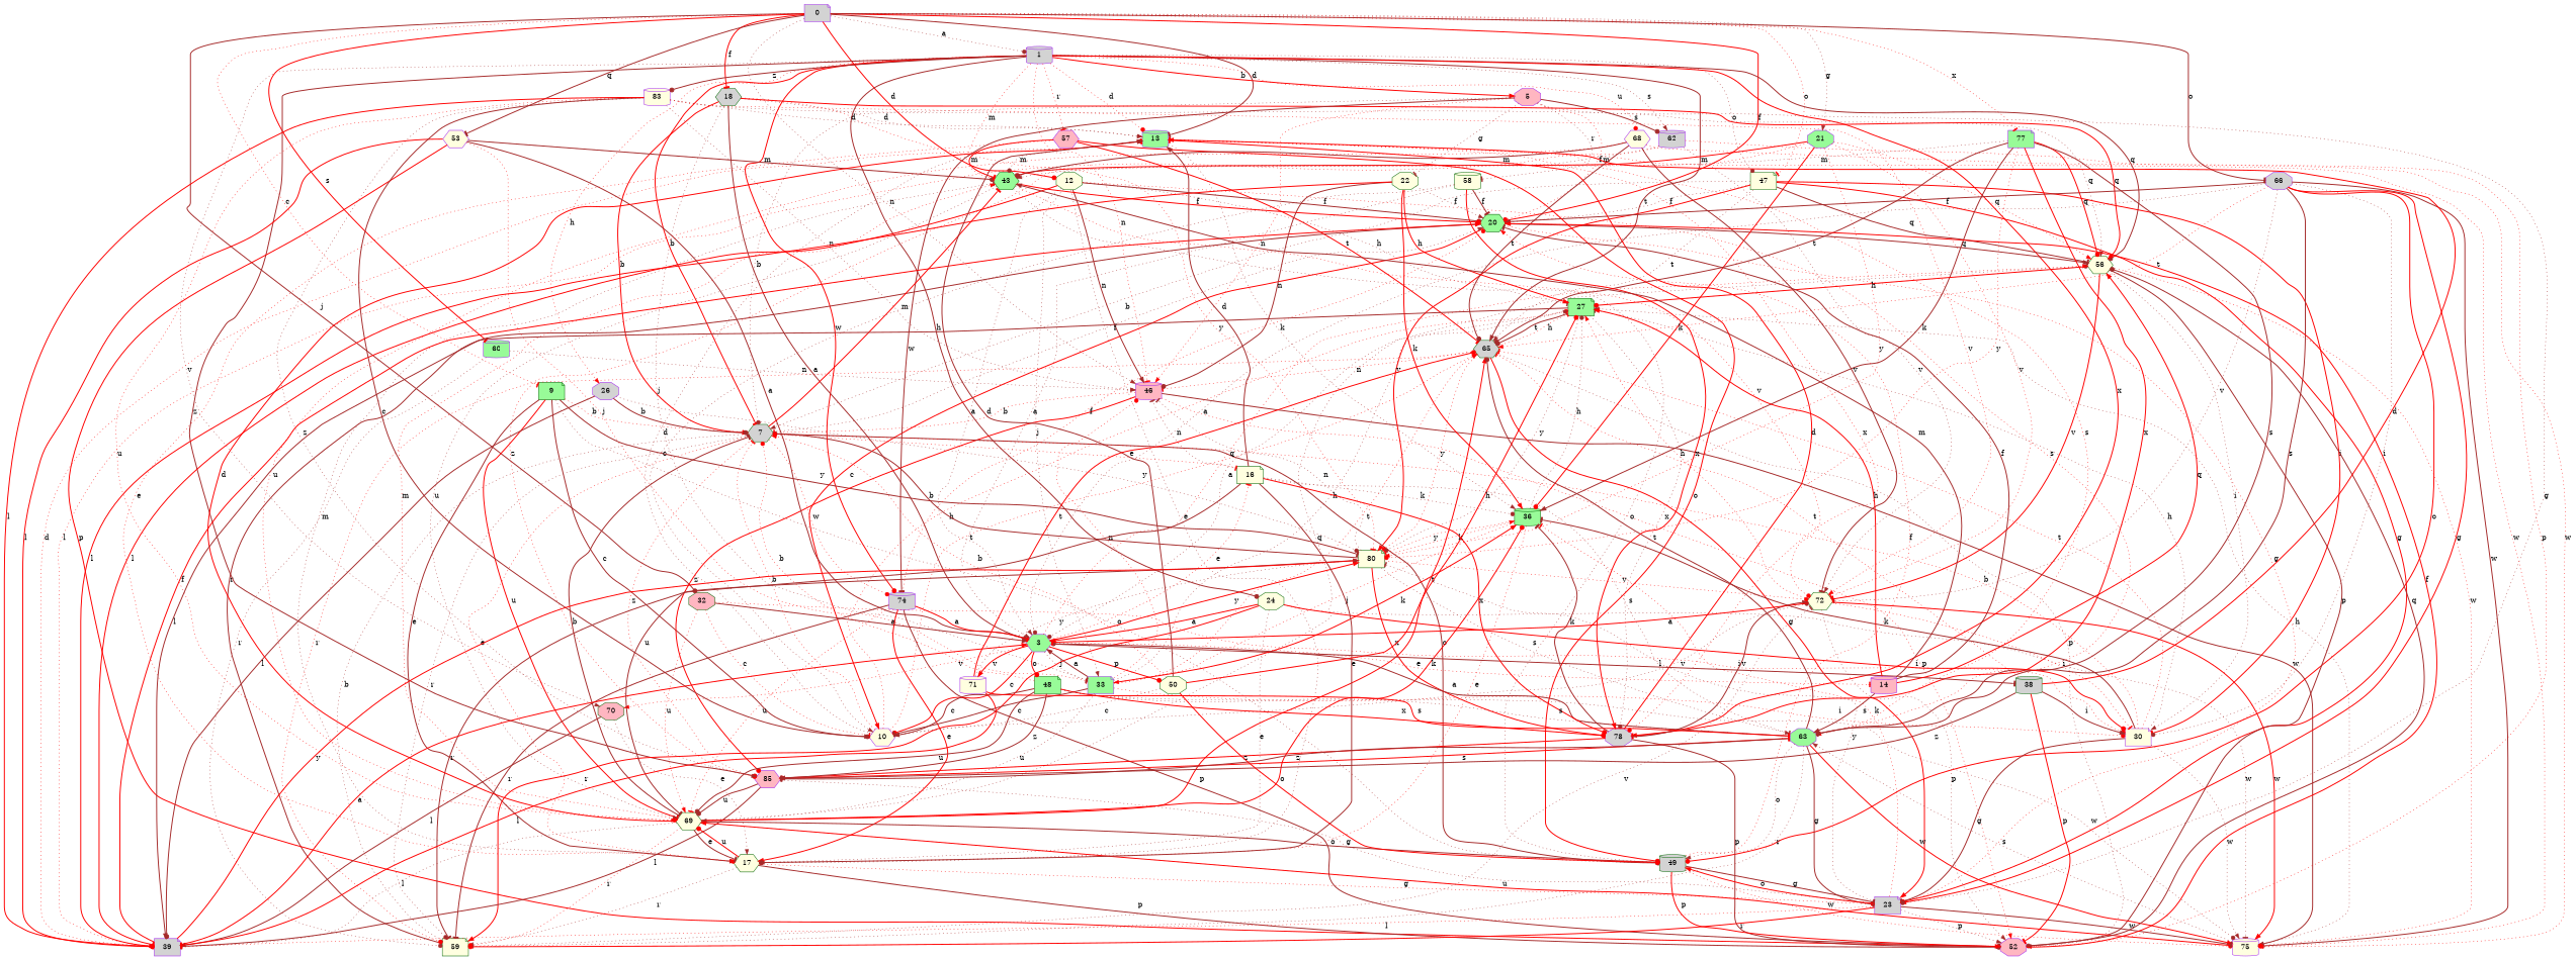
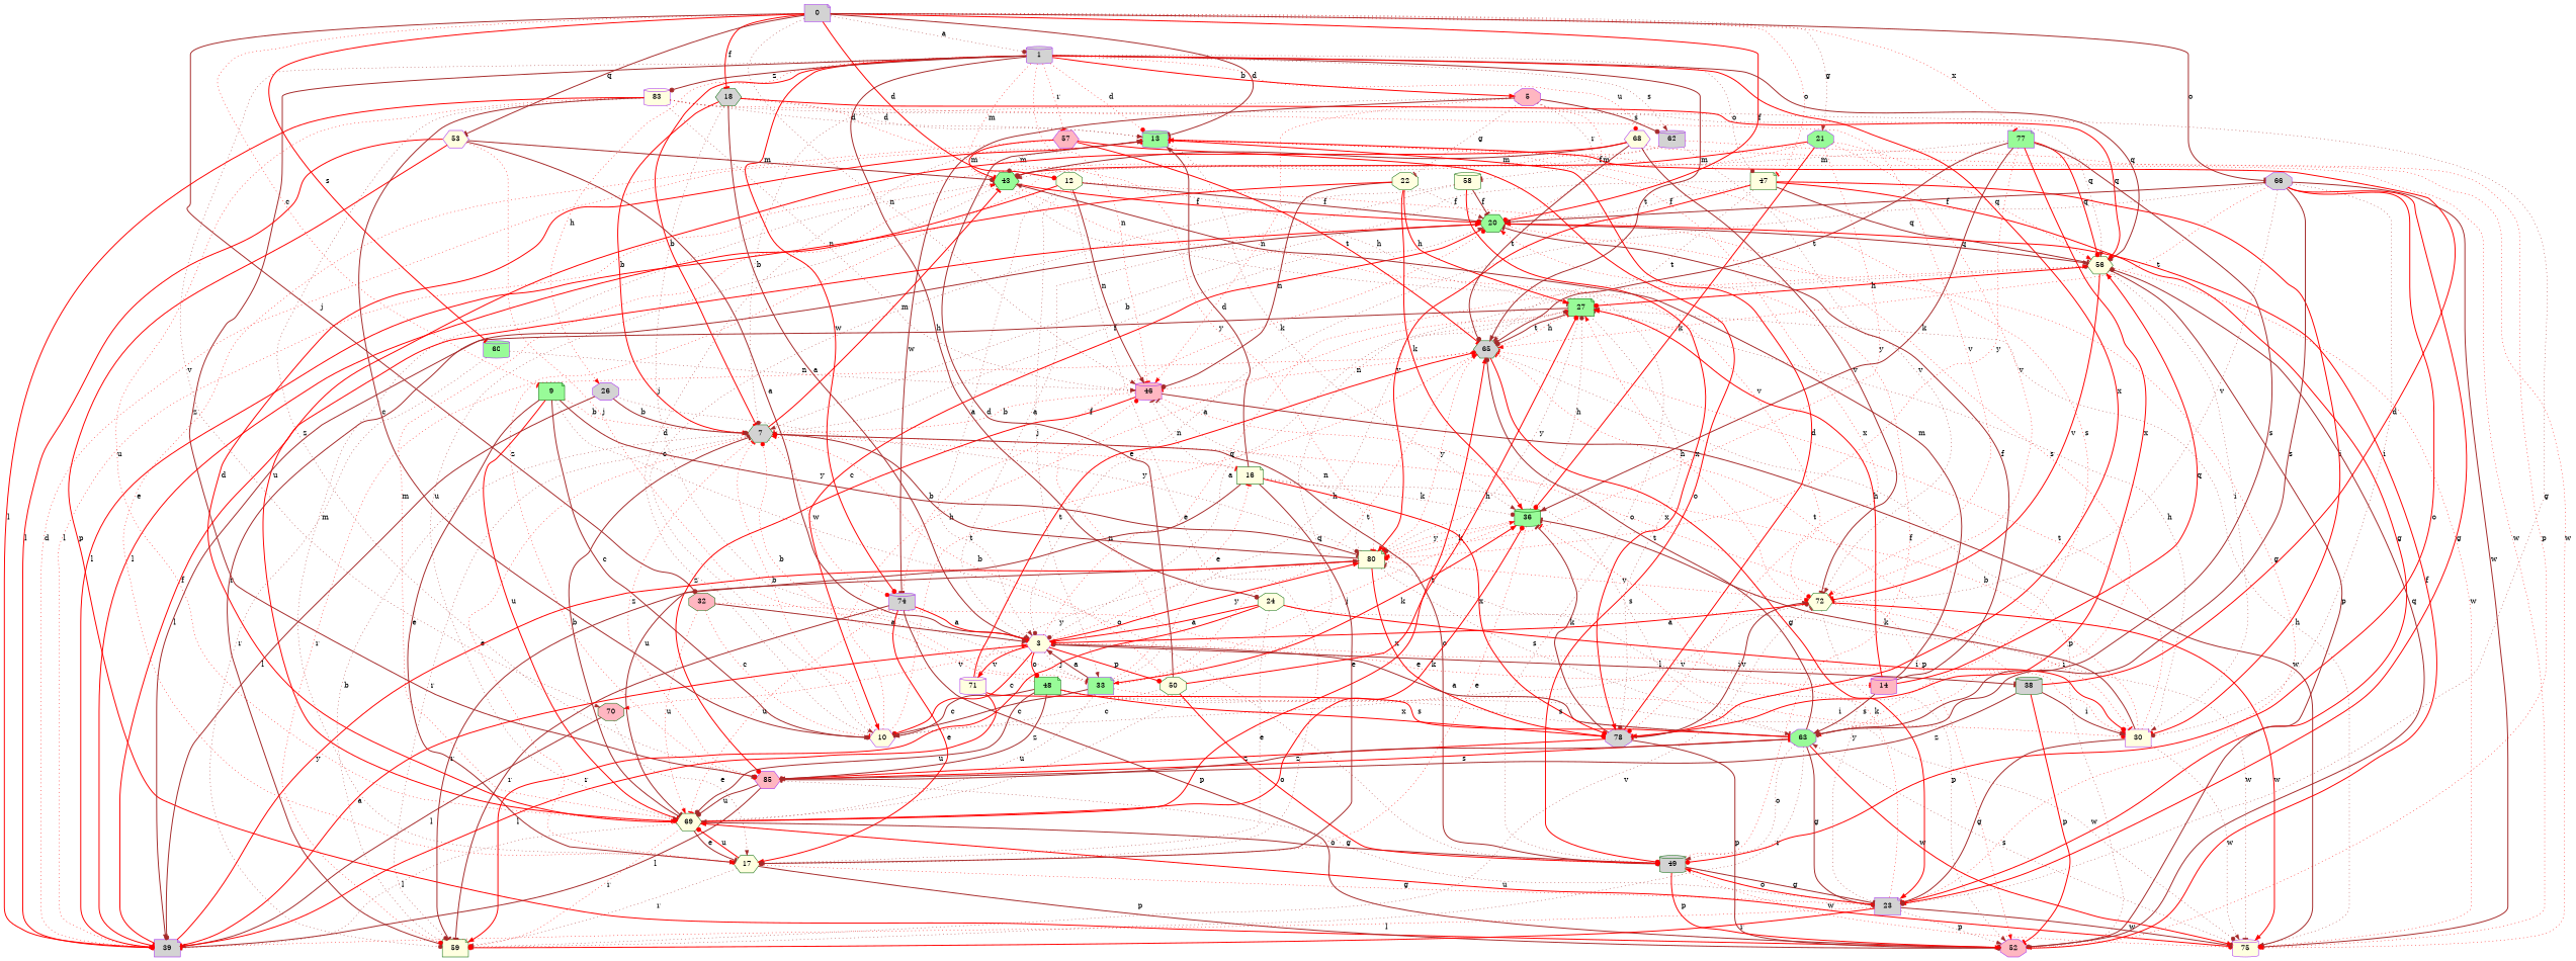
  strict digraph {
    node [color=purple fillcolor=lightyellow shape=hexagon style=filled]
    edge [arrowhead=normal color=brown style=bold]
    0 [fillcolor=lightgrey shape=note]
    1 [fillcolor=lightgrey shape=cylinder]
    9 [color=darkgreen fillcolor=palegreen shape=note]
    12 [color=darkgreen shape=octagon]
    13 [fillcolor=palegreen shape=cylinder]
    18 [color=darkgreen fillcolor=lightgrey]
    20 [color=darkgreen fillcolor=palegreen]
    21 [fillcolor=palegreen shape=octagon]
    32 [color=darkgreen fillcolor=lightpink shape=octagon]
    46 [fillcolor=lightpink shape=cylinder]
    47 [color=darkgreen shape=note]
    53
    60 [fillcolor=palegreen shape=cylinder]
    66 [fillcolor=lightgrey shape=octagon]
    77 [fillcolor=palegreen shape=note]
    5 [fillcolor=lightpink shape=octagon]
    7 [color=darkgreen fillcolor=lightgrey]
    24 [color=darkgreen shape=octagon]
    26 [fillcolor=lightgrey shape=octagon]
    43 [color=darkgreen fillcolor=palegreen]
    56 [color=darkgreen]
    57 [fillcolor=lightpink]
    62 [fillcolor=lightgrey shape=cylinder]
    65 [color=darkgreen fillcolor=lightgrey]
    68
    70 [color=darkgreen fillcolor=lightpink shape=octagon]
    74 [fillcolor=lightgrey shape=cylinder]
    78 [fillcolor=lightgrey shape=octagon]
    83 [shape=cylinder]
    85 [fillcolor=lightpink]
    10
    80 [color=darkgreen shape=note]
    17 [color=darkgreen]
    49 [color=darkgreen fillcolor=lightgrey shape=cylinder]
    69 [color=darkgreen]
-   3 [fillcolor=palegreen]
+   3
    33 [fillcolor=palegreen shape=note]
    27 [color=darkgreen fillcolor=palegreen shape=note]
    39 [fillcolor=lightgrey shape=note]
    63 [fillcolor=palegreen shape=octagon]
    36 [color=darkgreen fillcolor=palegreen shape=cylinder]
    75 [shape=cylinder]
    23 [fillcolor=lightgrey shape=note]
    59 [color=darkgreen shape=note]
    72 [color=darkgreen]
    30 [shape=note]
    52 [fillcolor=lightpink shape=octagon]
    22 [color=darkgreen shape=octagon]
    58 [color=darkgreen shape=cylinder]
    16 [color=darkgreen shape=note]
    14 [fillcolor=lightpink shape=cylinder]
    38 [color=darkgreen fillcolor=lightgrey shape=cylinder]
    48 [color=darkgreen fillcolor=palegreen shape=note]
    50 [color=darkgreen shape=octagon]
    71 [shape=cylinder]
    0 -> 1 [arrowhead=dot label=a style=dotted]
    0 -> 9 [arrowhead=tee color=red label=c style=dotted]
    0 -> 12 [arrowhead=dot color=red label=d]
    0 -> 13 [arrowhead=tee label=d]
    0 -> 18 [arrowhead=tee color=red label=f]
    0 -> 20 [arrowhead=tee color=red label=f]
    0 -> 21 [label=g style=dotted]
    0 -> 32 [arrowhead=dot label=j]
    0 -> 46 [label=n style=dotted]
    0 -> 47 [arrowhead=tee color=red label=o style=dotted]
    0 -> 53 [arrowhead=tee label=q]
    0 -> 60 [arrowhead=tee color=red label=s]
    0 -> 66 [arrowhead=tee label=o]
    0 -> 77 [arrowhead=tee color=red label=x style=dotted]
    1 -> 13 [arrowhead=dot color=red label=d style=dotted]
    1 -> 46 [arrowhead=tee color=red label=n style=dotted]
    1 -> 47 [arrowhead=dot label=o style=dotted]
    1 -> 5 [color=red label=b]
    1 -> 7 [arrowhead=tee color=red label=b]
    1 -> 24 [arrowhead=dot label=h]
    1 -> 26 [color=red label=h style=dotted]
    1 -> 43 [arrowhead=tee color=red label=m style=dotted]
    1 -> 56 [arrowhead=dot label=q]
    1 -> 57 [arrowhead=tee color=red label=r style=dotted]
    1 -> 62 [label=s style=dotted]
    1 -> 65 [label=t]
    1 -> 68 [arrowhead=dot color=red label=u style=dotted]
    1 -> 70 [label=v style=dotted]
    1 -> 74 [arrowhead=dot color=red label=w]
    1 -> 78 [arrowhead=tee color=red label=x]
    1 -> 83 [arrowhead=dot label=z]
    1 -> 85 [arrowhead=dot label=z]
    9 -> 7 [color=red label=b style=dotted]
    9 -> 10 [arrowhead=dot label=c]
    9 -> 80 [arrowhead=tee label=y]
    9 -> 17 [label=e]
    9 -> 49 [arrowhead=tee label=o style=dotted]
    9 -> 69 [arrowhead=tee color=red label=u]
    12 -> 20 [arrowhead=dot label=f]
    12 -> 46 [label=n]
    12 -> 17 [arrowhead=dot label=e style=dotted]
    12 -> 3 [label=a style=dotted]
    12 -> 33 [label=j style=dotted]
    12 -> 27 [arrowhead=tee label=h style=dotted]
    12 -> 39 [arrowhead=tee color=red label=l]
    12 -> 63 [arrowhead=dot color=red label=s style=dotted]
    13 -> 43 [arrowhead=dot label=m style=dotted]
    13 -> 78 [arrowhead=dot color=red label=x style=dotted]
    13 -> 63 [color=red label=s style=dotted]
    13 -> 36 [label=k style=dotted]
    13 -> 75 [arrowhead=dot color=red label=w style=dotted]
    18 -> 13 [label=d style=dotted]
    18 -> 7 [color=red label=b]
    18 -> 56 [color=red label=q]
    18 -> 80 [arrowhead=tee color=red label=y style=dotted]
    18 -> 3 [label=a]
    18 -> 33 [arrowhead=tee label=j style=dotted]
    20 -> 56 [label=q]
    20 -> 10 [color=red label=c]
    20 -> 23 [arrowhead=tee color=red label=g style=dotted]
    20 -> 59 [arrowhead=tee label=r]
    21 -> 43 [arrowhead=dot color=red label=m]
    21 -> 56 [color=red label=q style=dotted]
    21 -> 85 [arrowhead=dot color=red label=z style=dotted]
    21 -> 80 [color=red label=y style=dotted]
    21 -> 36 [arrowhead=dot color=red label=k]
    21 -> 72 [arrowhead=tee color=red label=v style=dotted]
    32 -> 10 [arrowhead=tee color=red label=c style=dotted]
    32 -> 69 [color=red label=u style=dotted]
    32 -> 3 [label=a]
    32 -> 30 [arrowhead=dot color=red label=i style=dotted]
    46 -> 7 [arrowhead=tee color=red label=b style=dotted]
    46 -> 85 [arrowhead=dot color=red label=z]
    46 -> 75 [label=w]
    46 -> 52 [color=red label=p style=dotted]
    47 -> 20 [label=f style=dotted]
    47 -> 7 [label=b style=dotted]
    47 -> 56 [arrowhead=tee label=q]
    47 -> 65 [label=t style=dotted]
    47 -> 80 [color=red label=y]
    47 -> 23 [arrowhead=dot color=red label=g]
    47 -> 30 [arrowhead=tee color=red label=i]
    53 -> 43 [arrowhead=dot label=m]
    53 -> 3 [label=a]
    53 -> 33 [arrowhead=tee color=red label=j style=dotted]
    53 -> 39 [arrowhead=dot color=red label=l]
    53 -> 52 [arrowhead=dot color=red label=p]
    60 -> 46 [label=n style=dotted]
    60 -> 59 [arrowhead=dot label=r style=dotted]
    66 -> 20 [label=f]
    66 -> 65 [color=red label=t style=dotted]
    66 -> 49 [arrowhead=dot color=red label=o]
    66 -> 3 [arrowhead=dot label=a style=dotted]
    66 -> 63 [arrowhead=tee label=s]
    66 -> 75 [label=w]
    66 -> 23 [color=red label=g]
    66 -> 72 [arrowhead=tee label=v style=dotted]
    66 -> 30 [arrowhead=dot label=i style=dotted]
    77 -> 43 [label=m style=dotted]
    77 -> 56 [arrowhead=dot color=red label=q]
    77 -> 65 [arrowhead=dot label=t]
    77 -> 78 [color=red label=x]
    77 -> 80 [arrowhead=dot color=red label=y style=dotted]
    77 -> 63 [arrowhead=dot label=s]
    77 -> 36 [label=k]
    5 -> 20 [arrowhead=dot color=red label=f style=dotted]
    5 -> 46 [color=red label=n style=dotted]
    5 -> 7 [arrowhead=dot label=b style=dotted]
    5 -> 62 [arrowhead=dot label=s]
    5 -> 74 [arrowhead=tee label=w]
    5 -> 23 [arrowhead=dot label=g style=dotted]
    5 -> 22 [arrowhead=tee label=g style=dotted]
    5 -> 58 [arrowhead=tee label=r style=dotted]
    7 -> 20 [label=f style=dotted]
    7 -> 43 [arrowhead=tee color=red label=m]
    7 -> 74 [arrowhead=dot color=red label=w style=dotted]
    7 -> 85 [arrowhead=dot color=red label=z style=dotted]
    7 -> 17 [arrowhead=dot color=red label=e style=dotted]
    7 -> 49 [arrowhead=dot label=o]
    7 -> 59 [arrowhead=dot label=r style=dotted]
    7 -> 16 [arrowhead=tee color=red label=e style=dotted]
    24 -> 17 [label=e style=dotted]
    24 -> 3 [color=red label=a]
    24 -> 75 [arrowhead=tee label=w style=dotted]
    24 -> 59 [color=red label=r]
    24 -> 30 [arrowhead=dot color=red label=i]
    26 -> 7 [arrowhead=dot label=b]
    26 -> 80 [arrowhead=dot label=y style=dotted]
    26 -> 39 [arrowhead=dot label=l]
    43 -> 20 [arrowhead=dot color=red label=f]
    43 -> 49 [arrowhead=dot label=o style=dotted]
    43 -> 69 [label=u style=dotted]
    43 -> 72 [arrowhead=dot color=red label=v style=dotted]
    56 -> 27 [arrowhead=dot color=red label=h]
    56 -> 75 [arrowhead=dot color=red label=w style=dotted]
    56 -> 72 [arrowhead=tee color=red label=v]
    56 -> 30 [label=i style=dotted]
    56 -> 52 [arrowhead=dot label=p]
    57 -> 43 [arrowhead=tee color=red label=m]
    57 -> 65 [arrowhead=tee color=red label=t]
    57 -> 17 [color=red label=e style=dotted]
    57 -> 49 [arrowhead=dot color=red label=o]
    62 -> 43 [arrowhead=tee label=m style=dotted]
    62 -> 39 [color=red label=l style=dotted]
    62 -> 72 [label=v style=dotted]
    62 -> 52 [color=red label=p style=dotted]
    65 -> 46 [arrowhead=tee color=red label=n style=dotted]
    65 -> 80 [arrowhead=dot color=red label=y style=dotted]
    65 -> 27 [arrowhead=tee color=red label=h style=dotted]
    65 -> 23 [color=red label=g]
    65 -> 59 [arrowhead=dot color=red label=r style=dotted]
    65 -> 52 [label=p style=dotted]
    68 -> 43 [arrowhead=dot label=m]
    68 -> 65 [arrowhead=dot label=t]
-   68 -> 69 [color=red label=u style=dotted]
+   68 -> 69 [color=red label=u]
    68 -> 75 [color=red label=w style=dotted]
    68 -> 72 [arrowhead=tee label=v]
    70 -> 17 [label=e style=dotted]
    70 -> 39 [label=l]
    74 -> 20 [arrowhead=dot color=red label=f style=dotted]
    74 -> 17 [color=red label=e]
    74 -> 69 [arrowhead=tee color=red label=u style=dotted]
    74 -> 3 [arrowhead=tee color=red label=a]
    74 -> 59 [arrowhead=tee label=r]
    74 -> 52 [arrowhead=tee label=p]
    78 -> 13 [arrowhead=tee color=red label=d]
    78 -> 85 [arrowhead=dot color=red label=z]
    78 -> 36 [arrowhead=tee label=k]
    78 -> 72 [label=v]
    78 -> 52 [arrowhead=dot label=p]
    83 -> 13 [label=d style=dotted]
    83 -> 46 [label=n style=dotted]
    83 -> 56 [label=q style=dotted]
    83 -> 85 [label=z style=dotted]
    83 -> 10 [label=c]
    83 -> 69 [arrowhead=dot color=red label=u style=dotted]
    83 -> 39 [arrowhead=tee color=red label=l]
    83 -> 72 [color=red label=v style=dotted]
    85 -> 69 [arrowhead=dot label=u]
    85 -> 39 [arrowhead=tee label=l]
    85 -> 63 [arrowhead=tee color=red label=s]
    85 -> 23 [arrowhead=dot label=g style=dotted]
    10 -> 13 [arrowhead=dot label=d style=dotted]
    10 -> 7 [arrowhead=tee color=red label=b style=dotted]
    10 -> 65 [color=red label=t style=dotted]
    10 -> 27 [arrowhead=dot color=red label=h style=dotted]
    10 -> 72 [arrowhead=dot label=v style=dotted]
    80 -> 46 [arrowhead=tee label=n style=dotted]
    80 -> 7 [arrowhead=dot label=b]
    80 -> 78 [arrowhead=dot color=red label=x]
    80 -> 63 [label=s style=dotted]
    80 -> 36 [color=red label=k style=dotted]
    80 -> 59 [arrowhead=tee label=r]
    80 -> 72 [arrowhead=dot color=red label=v style=dotted]
    17 -> 43 [arrowhead=tee label=m style=dotted]
    17 -> 69 [arrowhead=dot color=red label=u]
    17 -> 23 [arrowhead=dot color=red label=g style=dotted]
    17 -> 59 [label=r style=dotted]
    17 -> 52 [arrowhead=dot label=p]
    49 -> 20 [color=red label=f style=dotted]
    49 -> 75 [arrowhead=dot color=red label=w style=dotted]
    49 -> 23 [arrowhead=tee label=g]
    49 -> 52 [color=red label=p]
    69 -> 13 [arrowhead=tee color=red label=d]
    69 -> 7 [arrowhead=tee label=b]
    69 -> 43 [color=red label=m style=dotted]
    69 -> 56 [arrowhead=dot label=q style=dotted]
    69 -> 65 [color=red label=t]
    69 -> 17 [arrowhead=tee label=e]
    69 -> 49 [arrowhead=dot label=o]
    69 -> 39 [arrowhead=tee label=l style=dotted]
    69 -> 36 [arrowhead=dot color=red label=k]
    69 -> 59 [arrowhead=dot color=red label=r style=dotted]
    3 -> 56 [color=red label=q style=dotted]
    3 -> 70 [color=red label=v style=dotted]
    3 -> 10 [arrowhead=dot color=red label=c]
    3 -> 80 [color=red label=y]
    3 -> 33 [arrowhead=tee label=j style=dotted]
    3 -> 16 [arrowhead=tee color=red label=e style=dotted]
    3 -> 14 [arrowhead=tee color=red label=e style=dotted]
    3 -> 38 [arrowhead=tee label=l]
    3 -> 48 [arrowhead=dot color=red label=o]
    3 -> 50 [arrowhead=dot color=red label=p]
    3 -> 71 [color=red label=v]
    33 -> 46 [arrowhead=dot color=red label=n style=dotted]
    33 -> 65 [color=red label=t style=dotted]
    33 -> 10 [arrowhead=tee label=c]
    33 -> 69 [label=u style=dotted]
    33 -> 3 [label=a]
    33 -> 27 [label=h style=dotted]
    33 -> 36 [color=red label=k]
    33 -> 30 [arrowhead=dot color=red label=i style=dotted]
    27 -> 65 [arrowhead=dot label=t]
    27 -> 78 [arrowhead=dot label=x style=dotted]
    27 -> 80 [arrowhead=dot label=y style=dotted]
    27 -> 3 [arrowhead=dot label=a style=dotted]
    27 -> 39 [label=l]
    39 -> 13 [color=red label=d style=dotted]
    39 -> 20 [color=red label=f]
    39 -> 80 [color=red label=y]
    39 -> 3 [color=red label=a]
    63 -> 65 [arrowhead=dot label=t]
    63 -> 85 [arrowhead=tee label=z]
    63 -> 49 [label=o style=dotted]
    63 -> 3 [arrowhead=dot label=a]
    63 -> 75 [color=red label=w]
    63 -> 23 [arrowhead=tee label=g]
    63 -> 59 [label=r style=dotted]
    36 -> 80 [arrowhead=tee color=red label=y style=dotted]
    36 -> 17 [arrowhead=dot color=red label=e style=dotted]
    36 -> 33 [color=red label=j style=dotted]
    36 -> 27 [arrowhead=dot label=h style=dotted]
    75 -> 69 [color=red label=u]
    75 -> 27 [label=h style=dotted]
    75 -> 63 [label=s style=dotted]
    23 -> 80 [arrowhead=tee label=y style=dotted]
    23 -> 49 [color=red label=o]
    23 -> 39 [arrowhead=tee color=red label=l style=dotted]
    23 -> 36 [arrowhead=tee color=red label=k style=dotted]
    23 -> 75 [arrowhead=tee label=w]
    23 -> 59 [arrowhead=dot color=red label=r]
    23 -> 52 [label=p style=dotted]
    59 -> 7 [arrowhead=tee label=b style=dotted]
    59 -> 72 [arrowhead=tee label=v style=dotted]
    72 -> 3 [arrowhead=tee color=red label=a]
    72 -> 27 [color=red label=h style=dotted]
    72 -> 75 [color=red label=w]
    72 -> 30 [arrowhead=tee color=red label=i style=dotted]
    72 -> 52 [label=p style=dotted]
    30 -> 7 [arrowhead=dot color=red label=b style=dotted]
    30 -> 65 [arrowhead=tee color=red label=t style=dotted]
    30 -> 27 [arrowhead=tee label=h style=dotted]
    30 -> 36 [arrowhead=tee label=k]
    30 -> 75 [label=w style=dotted]
    30 -> 23 [arrowhead=tee label=g]
    52 -> 20 [color=red label=f]
    52 -> 56 [arrowhead=dot label=q]
    22 -> 20 [label=f style=dotted]
    22 -> 46 [arrowhead=dot label=n]
    22 -> 27 [color=red label=h]
    22 -> 39 [arrowhead=dot color=red label=l]
    22 -> 36 [color=red label=k]
    58 -> 20 [arrowhead=tee label=f]
    58 -> 78 [color=red label=x]
    58 -> 10 [label=c style=dotted]
    58 -> 3 [label=a style=dotted]
    16 -> 13 [label=d]
    16 -> 46 [arrowhead=tee label=n style=dotted]
    16 -> 78 [arrowhead=dot color=red label=x]
    16 -> 17 [arrowhead=dot label=e]
    16 -> 69 [arrowhead=tee label=u]
    16 -> 63 [arrowhead=tee label=s style=dotted]
    16 -> 36 [arrowhead=dot label=k style=dotted]
    14 -> 20 [arrowhead=tee label=f]
    14 -> 43 [label=m]
    14 -> 56 [color=red label=q]
    14 -> 27 [color=red label=h]
    14 -> 63 [label=s]
    38 -> 13 [color=red label=d]
    38 -> 65 [arrowhead=tee color=red label=t style=dotted]
    38 -> 85 [arrowhead=tee label=z]
    38 -> 30 [label=i]
    38 -> 52 [arrowhead=tee color=red label=p]
    48 -> 7 [arrowhead=dot color=red label=b style=dotted]
    48 -> 78 [arrowhead=tee color=red label=x]
    48 -> 85 [label=z]
    48 -> 10 [label=c]
    48 -> 69 [arrowhead=dot label=u]
    48 -> 63 [arrowhead=tee label=s style=dotted]
    48 -> 75 [arrowhead=dot label=w style=dotted]
    50 -> 13 [label=d]
    50 -> 7 [color=red label=b style=dotted]
    50 -> 10 [label=c style=dotted]
    50 -> 49 [arrowhead=dot color=red label=o]
    50 -> 27 [arrowhead=dot color=red label=h]
    71 -> 65 [arrowhead=dot color=red label=t]
    71 -> 80 [label=y style=dotted]
    71 -> 39 [arrowhead=tee color=red label=l]
    71 -> 63 [arrowhead=tee color=red label=s]
  }
